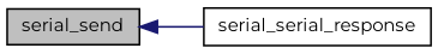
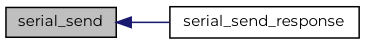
  digraph {
    rankdir=LR
    fontname=Montserrat
    node [color=black fontname=Montserrat fontsize=10 shape=record style=filled]
    n1 [fillcolor=grey75 fontcolor=black height=0.2 label=serial_send width=0.4]
-   n2 [fillcolor=white height=0.2 label=serial_serial_response width=0.4]
+   n2 [fillcolor=white height=0.2 label=serial_send_response width=0.4]
    n1 -> n2 [color=midnightblue dir=back fontname=Montserrat fontsize=10 labelfontname=Helvetica labelfontsize=10 style=solid]
  }
